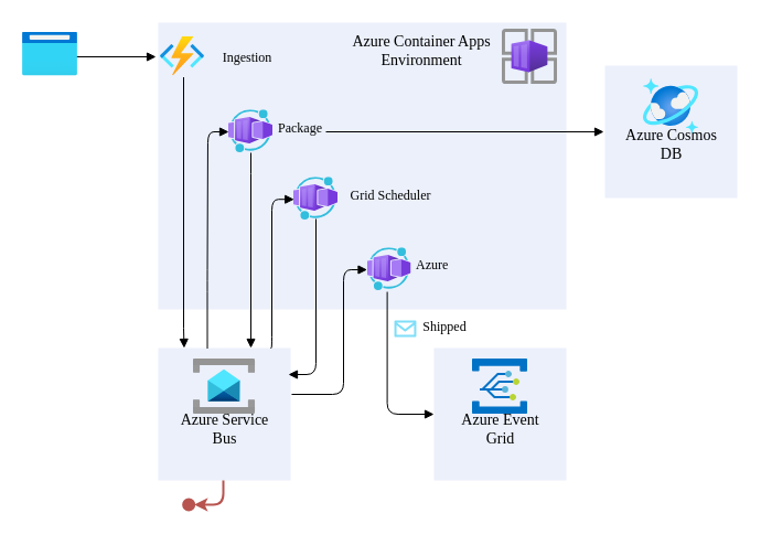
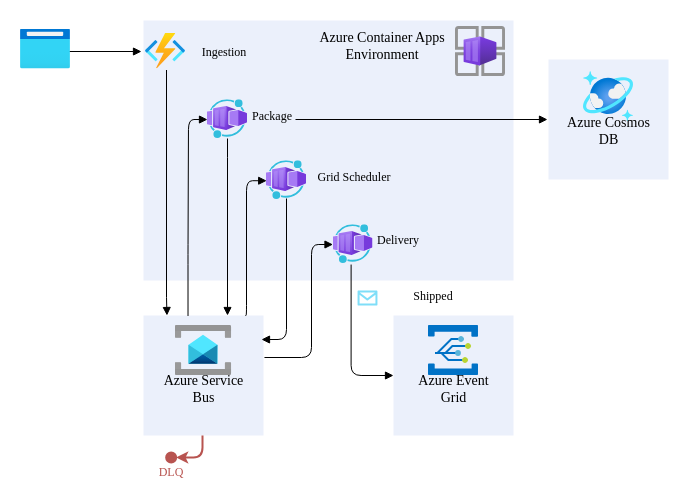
  <mxCell id="0" />
  <mxCell id="1" parent="0" />
  <mxCell id="2" value="" style="rounded=0;whiteSpace=wrap;html=1;fillColor=#ebf0fb;strokeWidth=1;strokeColor=none;" vertex="1" parent="1"><mxGeometry x="548" y="59" width="120" height="120" as="geometry" /></mxCell>
  <mxCell id="3" value="" style="rounded=0;whiteSpace=wrap;html=1;fillColor=#ebf0fb;strokeWidth=1;strokeColor=none;" vertex="1" parent="1"><mxGeometry x="143" y="315" width="120" height="120" as="geometry" /></mxCell>
  <mxCell id="4" value="" style="rounded=0;whiteSpace=wrap;html=1;fillColor=#ebf0fb;strokeWidth=1;strokeColor=none;" vertex="1" parent="1"><mxGeometry x="393" y="315" width="120" height="120" as="geometry" /></mxCell>
  <mxCell id="5" value="" style="rounded=0;whiteSpace=wrap;html=1;fillColor=#ebf0fb;strokeWidth=1;strokeColor=none;" parent="1" vertex="1"><mxGeometry x="143" y="20" width="370" height="260" as="geometry" /></mxCell>
  <mxCell id="6" style="edgeStyle=orthogonalEdgeStyle;rounded=1;orthogonalLoop=1;jettySize=auto;html=1;entryX=0.005;entryY=0.63;entryDx=0;entryDy=0;entryPerimeter=0;fontColor=#505050;fillColor=#dae8fc;strokeColor=#000000;exitX=0.85;exitY=0;exitDx=0;exitDy=0;exitPerimeter=0;endArrow=block;endFill=1;curved=0;" parent="1" source="3" edge="1"><mxGeometry relative="1" as="geometry"><Array as="points"><mxPoint x="246" y="315" /><mxPoint x="246" y="180" /></Array><mxPoint x="246" y="307" as="sourcePoint" /><mxPoint x="266.2" y="180.24" as="targetPoint" /></mxGeometry></mxCell>
  <mxCell id="7" style="edgeStyle=orthogonalEdgeStyle;rounded=1;orthogonalLoop=1;jettySize=auto;html=1;fontColor=#505050;fillColor=#dae8fc;strokeColor=#000000;exitX=1.008;exitY=0.35;exitDx=0;exitDy=0;exitPerimeter=0;endArrow=block;endFill=1;curved=0;" parent="1" source="3" edge="1" target="41"><mxGeometry relative="1" as="geometry"><Array as="points"><mxPoint x="311" y="357" /><mxPoint x="311" y="244" /></Array><mxPoint x="324.2" y="244.24" as="targetPoint" /><mxPoint x="291" y="360" as="sourcePoint" /></mxGeometry></mxCell>
  <mxCell id="8" value="" style="aspect=fixed;html=1;points=[];align=center;image;fontSize=12;image=img/lib/mscae/Event_Grid.svg;fillColor=#505050;" parent="1" vertex="1"><mxGeometry x="428" y="325" width="50" height="50" as="geometry" /></mxCell>
  <mxCell id="9" style="edgeStyle=orthogonalEdgeStyle;rounded=0;orthogonalLoop=1;jettySize=auto;html=1;fontColor=#505050;fillColor=#dae8fc;strokeColor=#000000;endArrow=block;endFill=1;entryX=0.032;entryY=0.16;entryDx=0;entryDy=0;entryPerimeter=0;exitX=0.55;exitY=1.034;exitDx=0;exitDy=0;exitPerimeter=0;" parent="1" edge="1"><mxGeometry relative="1" as="geometry"><Array as="points"><mxPoint x="166" y="297" /><mxPoint x="167" y="297" /></Array><mxPoint x="166" y="69.5" as="sourcePoint" /><mxPoint x="166.473" y="315" as="targetPoint" /></mxGeometry></mxCell>
  <mxCell id="10" value="" style="edgeStyle=orthogonalEdgeStyle;rounded=0;orthogonalLoop=1;jettySize=auto;html=1;fontColor=#007FFF;strokeColor=#000000;endArrow=block;endFill=1;" parent="1" edge="1"><mxGeometry relative="1" as="geometry"><mxPoint x="65" y="51" as="sourcePoint" /><mxPoint x="141" y="51" as="targetPoint" /></mxGeometry></mxCell>
  <mxCell id="11" value="" style="group" parent="1" vertex="1" connectable="0"><mxGeometry x="209" y="90" width="101" height="48.0" as="geometry" /></mxCell>
  <mxCell id="12" value="Package" style="text;html=1;strokeColor=none;fillColor=none;align=center;verticalAlign=middle;whiteSpace=wrap;rounded=0;fontColor=#000000;fontFamily=Azure;fontSource=https%3A%2F%2Fc.s-microsoft.com%2Fstatic%2Ffonts%2Fsegoe-ui%2Fwest-european%2Fnormal%2Flatest.woff2;fontSize=12;" parent="11" vertex="1"><mxGeometry x="43" y="16" width="40" height="20" as="geometry" /></mxCell>
  <mxCell id="13" value="" style="image;aspect=fixed;html=1;points=[];align=center;fontSize=12;image=img/lib/azure2/other/Worker_Container_App.svg;" parent="11" vertex="1"><mxGeometry x="-2" y="9.18" width="40" height="38.82" as="geometry" /></mxCell>
  <mxCell id="14" value="" style="group" parent="1" vertex="1" connectable="0"><mxGeometry x="266" y="150" width="151" height="48" as="geometry" /></mxCell>
  <mxCell id="15" value="Grid Scheduler" style="text;html=1;strokeColor=none;fillColor=none;align=center;verticalAlign=middle;whiteSpace=wrap;rounded=0;fontColor=#000000;fontFamily=Azure;fontSource=https%3A%2F%2Fc.s-microsoft.com%2Fstatic%2Ffonts%2Fsegoe-ui%2Fwest-european%2Fnormal%2Flatest.woff2;fontSize=12;" parent="14" vertex="1"><mxGeometry x="38" y="17" width="100" height="20" as="geometry" /></mxCell>
  <mxCell id="16" style="edgeStyle=orthogonalEdgeStyle;rounded=0;orthogonalLoop=1;jettySize=auto;html=1;fontColor=#505050;fillColor=#dae8fc;strokeColor=#000000;endArrow=block;endFill=1;" parent="1" edge="1" source="13"><mxGeometry relative="1" as="geometry"><Array as="points"><mxPoint x="227" y="157" /><mxPoint x="227" y="157" /></Array><mxPoint x="226" y="138" as="sourcePoint" /><mxPoint x="227" y="315" as="targetPoint" /></mxGeometry></mxCell>
  <mxCell id="17" style="edgeStyle=orthogonalEdgeStyle;rounded=1;orthogonalLoop=1;jettySize=auto;html=1;exitX=0.5;exitY=1;exitDx=0;exitDy=0;exitPerimeter=0;fontColor=#505050;fillColor=#dae8fc;strokeColor=#000000;endArrow=block;endFill=1;curved=0;" parent="1" edge="1"><mxGeometry relative="1" as="geometry"><Array as="points"><mxPoint x="286" y="339" /></Array><mxPoint x="286" y="198" as="sourcePoint" /><mxPoint x="261" y="339" as="targetPoint" /></mxGeometry></mxCell>
  <mxCell id="18" value="" style="image;aspect=fixed;html=1;points=[];align=center;fontSize=12;image=img/lib/azure2/integration/Service_Bus.svg;" parent="1" vertex="1"><mxGeometry x="174.66" y="325" width="56.67" height="50" as="geometry" /></mxCell>
  <mxCell id="19" style="edgeStyle=orthogonalEdgeStyle;rounded=1;orthogonalLoop=1;jettySize=auto;html=1;fontColor=#505050;fillColor=#dae8fc;strokeColor=#000000;exitX=0.453;exitY=1.027;exitDx=0;exitDy=0;exitPerimeter=0;endArrow=block;endFill=1;entryX=0;entryY=0.5;entryDx=0;entryDy=0;curved=0;" parent="1" target="4" edge="1" source="41"><mxGeometry relative="1" as="geometry"><Array as="points"><mxPoint x="351" y="375" /></Array><mxPoint x="344" y="262" as="sourcePoint" /><mxPoint x="341" y="417" as="targetPoint" /></mxGeometry></mxCell>
  <mxCell id="20" value="" style="group" parent="1" vertex="1" connectable="0"><mxGeometry x="145" y="33" width="107" height="51" as="geometry" /></mxCell>
  <mxCell id="21" value="" style="image;aspect=fixed;html=1;points=[];align=center;fontSize=12;image=img/lib/azure2/compute/Function_Apps.svg;" parent="20" vertex="1"><mxGeometry width="40" height="35.3" as="geometry" /></mxCell>
  <mxCell id="22" value="Ingestion" style="text;html=1;strokeColor=none;fillColor=none;align=center;verticalAlign=middle;whiteSpace=wrap;rounded=0;fontColor=#000000;fontFamily=Azure;fontSource=https%3A%2F%2Fc.s-microsoft.com%2Fstatic%2Ffonts%2Fsegoe-ui%2Fwest-european%2Fnormal%2Flatest.woff2;fontSize=12;" parent="20" vertex="1"><mxGeometry x="59" y="9.06" width="40" height="20" as="geometry" /></mxCell>
  <mxCell id="23" value="" style="image;aspect=fixed;html=1;points=[];align=center;fontSize=12;image=img/lib/azure2/other/Container_App_Environments.svg;" parent="1" vertex="1"><mxGeometry x="455" y="26" width="50" height="50" as="geometry" /></mxCell>
  <mxCell id="24" value="Azure Container Apps Environment" style="text;html=1;strokeColor=none;fillColor=none;align=center;verticalAlign=middle;whiteSpace=wrap;rounded=0;fontColor=#000000;fontFamily=Azure;fontSource=https%3A%2F%2Fc.s-microsoft.com%2Fstatic%2Ffonts%2Fsegoe-ui%2Fwest-european%2Fnormal%2Flatest.woff2;fontSize=14;" parent="1" vertex="1"><mxGeometry x="287" y="36" width="190" height="20" as="geometry" /></mxCell>
  <mxCell id="25" value="" style="image;aspect=fixed;html=1;points=[];align=center;fontSize=12;image=img/lib/azure2/other/Worker_Container_App.svg;" parent="1" vertex="1"><mxGeometry x="266" y="160.18" width="40" height="38.82" as="geometry" /></mxCell>
  <mxCell id="26" style="edgeStyle=orthogonalEdgeStyle;rounded=0;orthogonalLoop=1;jettySize=auto;html=1;strokeColor=#000000;endArrow=block;endFill=1;" edge="1" parent="1"><mxGeometry relative="1" as="geometry"><mxPoint x="295" y="119" as="sourcePoint" /><mxPoint x="547" y="119" as="targetPoint" /></mxGeometry></mxCell>
  <mxCell id="27" value="Azure Cosmos DB" style="text;html=1;strokeColor=none;fillColor=none;align=center;verticalAlign=middle;whiteSpace=wrap;rounded=0;fontColor=#000000;fontFamily=Azure;fontSource=https%3A%2F%2Fc.s-microsoft.com%2Fstatic%2Ffonts%2Fsegoe-ui%2Fwest-european%2Fnormal%2Flatest.woff2;fontSize=14;" vertex="1" parent="1"><mxGeometry x="565.5" y="121" width="85" height="20" as="geometry" /></mxCell>
- <mxCell id="28" value="Shipped" style="text;html=1;strokeColor=none;fillColor=none;align=center;verticalAlign=middle;whiteSpace=wrap;rounded=0;fontColor=#000000;fontFamily=Azure;fontSource=https%3A%2F%2Fc.s-microsoft.com%2Fstatic%2Ffonts%2Fsegoe-ui%2Fwest-european%2Fnormal%2Flatest.woff2;fontSize=12;" vertex="1" parent="1"><mxGeometry x="383" y="286" width="40" height="20" as="geometry" /></mxCell>
+ <mxCell id="28" value="Shipped" style="text;html=1;strokeColor=none;fillColor=none;align=center;verticalAlign=middle;whiteSpace=wrap;rounded=0;fontColor=#000000;fontFamily=Azure;fontSource=https%3A%2F%2Fc.s-microsoft.com%2Fstatic%2Ffonts%2Fsegoe-ui%2Fwest-european%2Fnormal%2Flatest.woff2;fontSize=12;" vertex="1" parent="1"><mxGeometry x="413" y="286" width="40" height="20" as="geometry" /></mxCell>
  <mxCell id="29" value="Azure Event Grid" style="text;html=1;strokeColor=none;fillColor=none;align=center;verticalAlign=middle;whiteSpace=wrap;rounded=0;fontColor=#000000;fontFamily=Azure;fontSource=https%3A%2F%2Fc.s-microsoft.com%2Fstatic%2Ffonts%2Fsegoe-ui%2Fwest-european%2Fnormal%2Flatest.woff2;fontSize=14;" vertex="1" parent="1"><mxGeometry x="410.5" y="379" width="85" height="20" as="geometry" /></mxCell>
  <mxCell id="30" value="Azure Service Bus" style="text;html=1;strokeColor=none;fillColor=none;align=center;verticalAlign=middle;whiteSpace=wrap;rounded=0;fontColor=#000000;fontFamily=Azure;fontSource=https%3A%2F%2Fc.s-microsoft.com%2Fstatic%2Ffonts%2Fsegoe-ui%2Fwest-european%2Fnormal%2Flatest.woff2;fontSize=14;" vertex="1" parent="1"><mxGeometry x="160.5" y="379" width="85" height="20" as="geometry" /></mxCell>
  <mxCell id="31" style="edgeStyle=orthogonalEdgeStyle;rounded=1;orthogonalLoop=1;jettySize=auto;html=1;fontColor=#FF3333;fillColor=#f8cecc;strokeColor=#b85450;strokeWidth=2;exitX=0.5;exitY=1;exitDx=0;exitDy=0;curved=0;entryX=1;entryY=0.5;entryDx=0;entryDy=0;" parent="1" edge="1" target="36"><mxGeometry relative="1" as="geometry"><mxPoint x="281" y="457" as="targetPoint" /><Array as="points"><mxPoint x="202" y="457" /><mxPoint x="175" y="457" /></Array><mxPoint x="202" y="435" as="sourcePoint" /></mxGeometry></mxCell>
+ <mxCell id="32" value="DLQ" style="text;html=1;align=center;verticalAlign=middle;whiteSpace=wrap;rounded=0;fontColor=#B85450;fontFamily=Azure;fontSource=https%3A%2F%2Fc.s-microsoft.com%2Fstatic%2Ffonts%2Fsegoe-ui%2Fwest-european%2Fnormal%2Flatest.woff2;" parent="1" vertex="1"><mxGeometry x="154.66" y="462" width="32" height="20" as="geometry" /></mxCell>
  <mxCell id="33" value="" style="verticalLabelPosition=bottom;html=1;verticalAlign=top;align=center;strokeColor=none;fillColor=#00BEF2;shape=mxgraph.azure.message;pointerEvents=1;aspect=fixed;" vertex="1" parent="1"><mxGeometry x="357" y="290" width="20" height="15" as="geometry" /></mxCell>
  <mxCell id="34" value="" style="image;aspect=fixed;html=1;points=[];align=center;fontSize=12;image=img/lib/azure2/databases/Azure_Cosmos_DB.svg;" vertex="1" parent="1"><mxGeometry x="583" y="71" width="50" height="50" as="geometry" /></mxCell>
  <mxCell id="35" value="" style="image;aspect=fixed;html=1;points=[];align=center;fontSize=12;image=img/lib/azure2/general/Browser.svg;" vertex="1" parent="1"><mxGeometry x="20" y="28.5" width="50" height="40" as="geometry" /></mxCell>
  <mxCell id="36" value="" style="ellipse;whiteSpace=wrap;html=1;strokeWidth=2;strokeColor=#b85450;fillColor=#B85450;" parent="1" vertex="1"><mxGeometry x="165.66" y="452" width="10" height="10" as="geometry" /></mxCell>
  <mxCell id="37" style="edgeStyle=orthogonalEdgeStyle;rounded=1;orthogonalLoop=1;jettySize=auto;html=1;entryX=0.005;entryY=0.63;entryDx=0;entryDy=0;entryPerimeter=0;fontColor=#505050;fillColor=#dae8fc;strokeColor=#000000;endArrow=block;endFill=1;curved=0;exitX=0.371;exitY=0.004;exitDx=0;exitDy=0;exitPerimeter=0;" edge="1" parent="1" source="3"><mxGeometry relative="1" as="geometry"><Array as="points"><mxPoint x="188" y="254" /><mxPoint x="188" y="254" /><mxPoint x="188" y="119" /></Array><mxPoint x="187" y="227" as="sourcePoint" /><mxPoint x="207" y="119.04" as="targetPoint" /></mxGeometry></mxCell>
  <mxCell id="38" value="" style="group" vertex="1" connectable="0" parent="1"><mxGeometry x="329" y="214" width="154" height="49" as="geometry" /></mxCell>
  <mxCell id="39" value="" style="group" parent="38" vertex="1" connectable="0"><mxGeometry width="154" height="48" as="geometry" /></mxCell>
- <mxCell id="40" value="Azure" style="text;html=1;strokeColor=none;fillColor=none;align=left;verticalAlign=middle;whiteSpace=wrap;rounded=0;fontColor=#000000;fontFamily=Azure;fontSource=https%3A%2F%2Fc.s-microsoft.com%2Fstatic%2Ffonts%2Fsegoe-ui%2Fwest-european%2Fnormal%2Flatest.woff2;fontSize=12;" parent="39" vertex="1"><mxGeometry x="46" y="16" width="100" height="20" as="geometry" /></mxCell>
+ <mxCell id="40" value="Delivery" style="text;html=1;strokeColor=none;fillColor=none;align=left;verticalAlign=middle;whiteSpace=wrap;rounded=0;fontColor=#000000;fontFamily=Azure;fontSource=https%3A%2F%2Fc.s-microsoft.com%2Fstatic%2Ffonts%2Fsegoe-ui%2Fwest-european%2Fnormal%2Flatest.woff2;fontSize=12;" parent="39" vertex="1"><mxGeometry x="46" y="16" width="100" height="20" as="geometry" /></mxCell>
  <mxCell id="41" value="" style="image;aspect=fixed;html=1;points=[];align=center;fontSize=12;image=img/lib/azure2/other/Worker_Container_App.svg;" parent="38" vertex="1"><mxGeometry x="3.5" y="10.18" width="40" height="38.82" as="geometry" /></mxCell>
